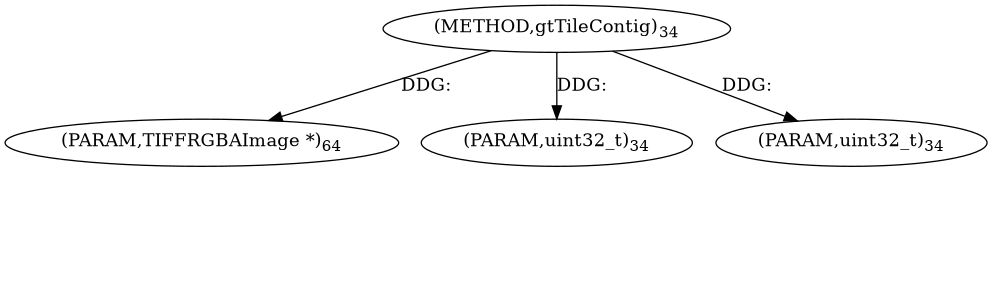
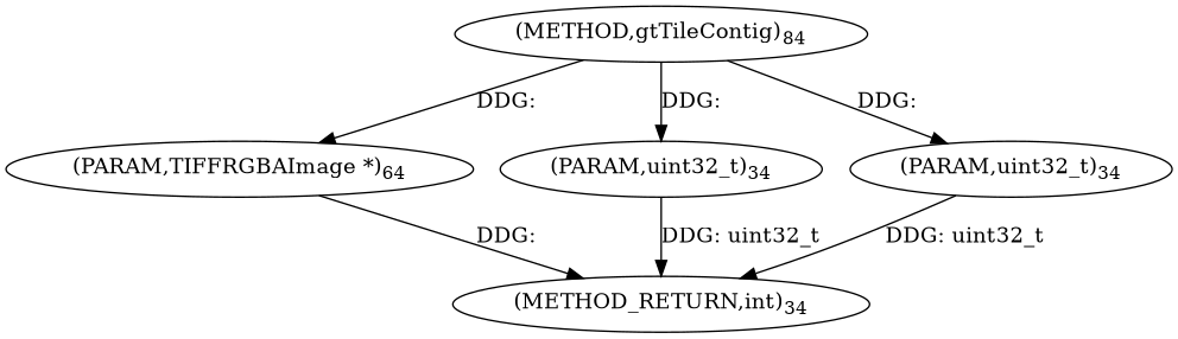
  digraph {
-   n1 [label=<(METHOD,gtTileContig)<SUB>34</SUB>>]
+   n1 [label=<(METHOD,gtTileContig)<SUB>84</SUB>>]
    n2 [label=<(PARAM,TIFFRGBAImage *)<SUB>64</SUB>>]
    n3 [label=<(PARAM,uint32_t)<SUB>34</SUB>>]
    n4 [label=<(PARAM,uint32_t)<SUB>34</SUB>>]
+   n5 [label=<(METHOD_RETURN,int)<SUB>34</SUB>>]
    n1 -> n2 [label="DDG: "]
    n1 -> n3 [label="DDG: "]
    n1 -> n4 [label="DDG: "]
+   n2 -> n5 [label="DDG: "]
+   n3 -> n5 [label="DDG: uint32_t"]
+   n4 -> n5 [label="DDG: uint32_t"]
  }
